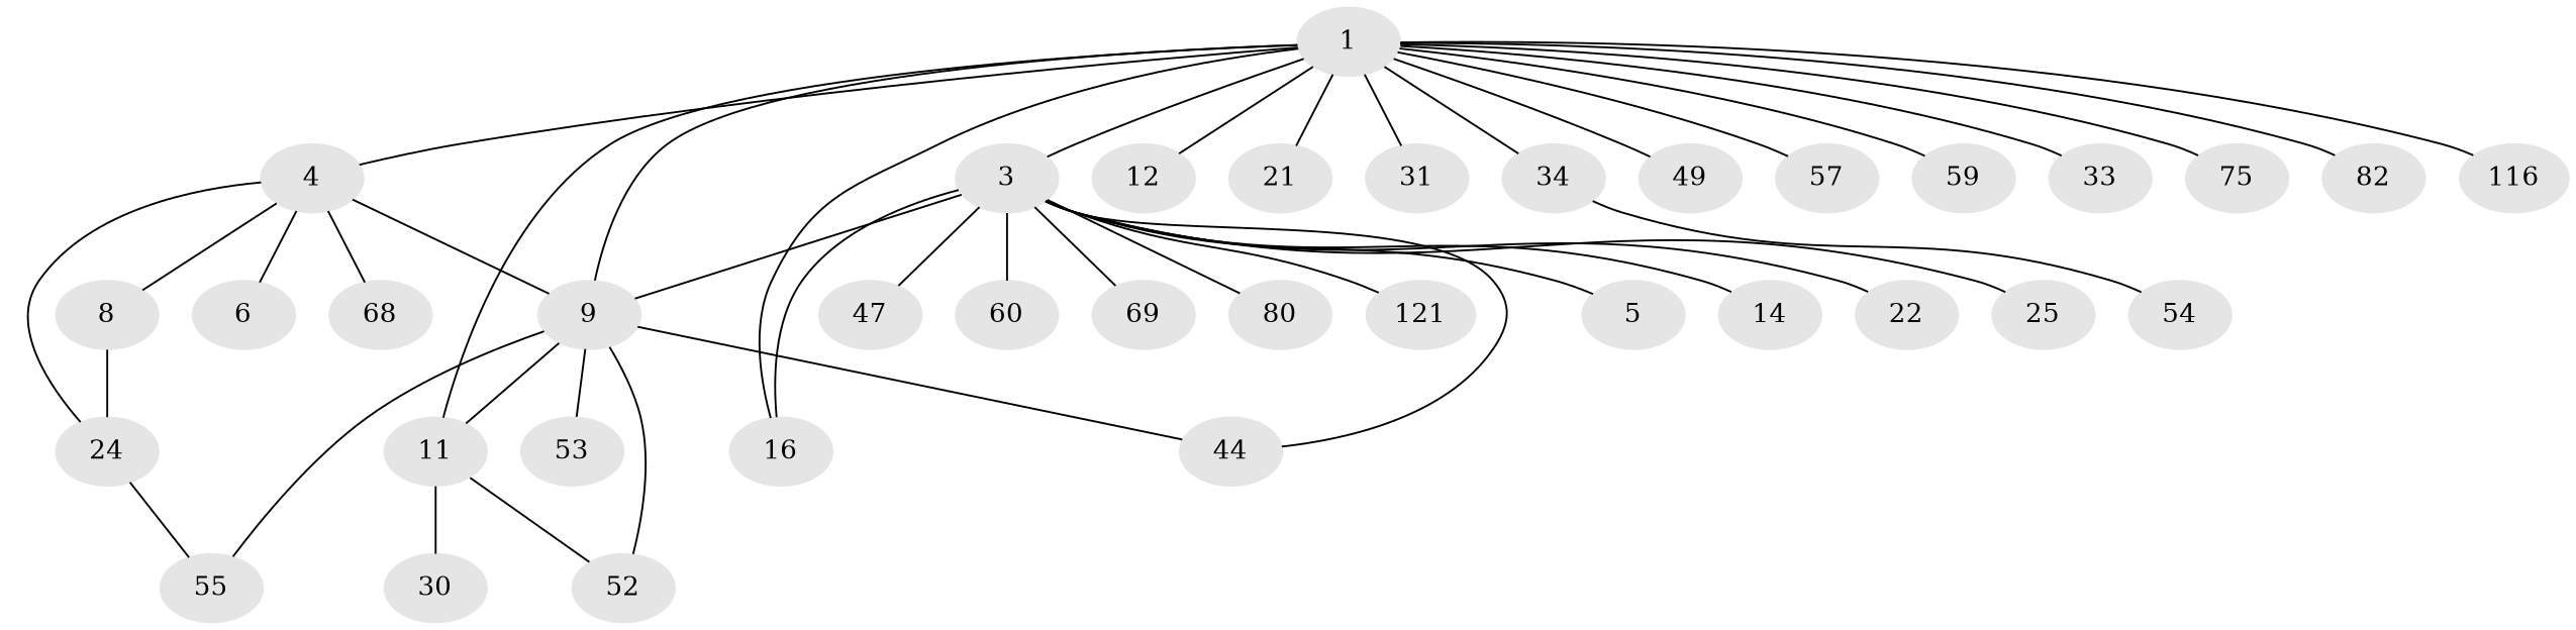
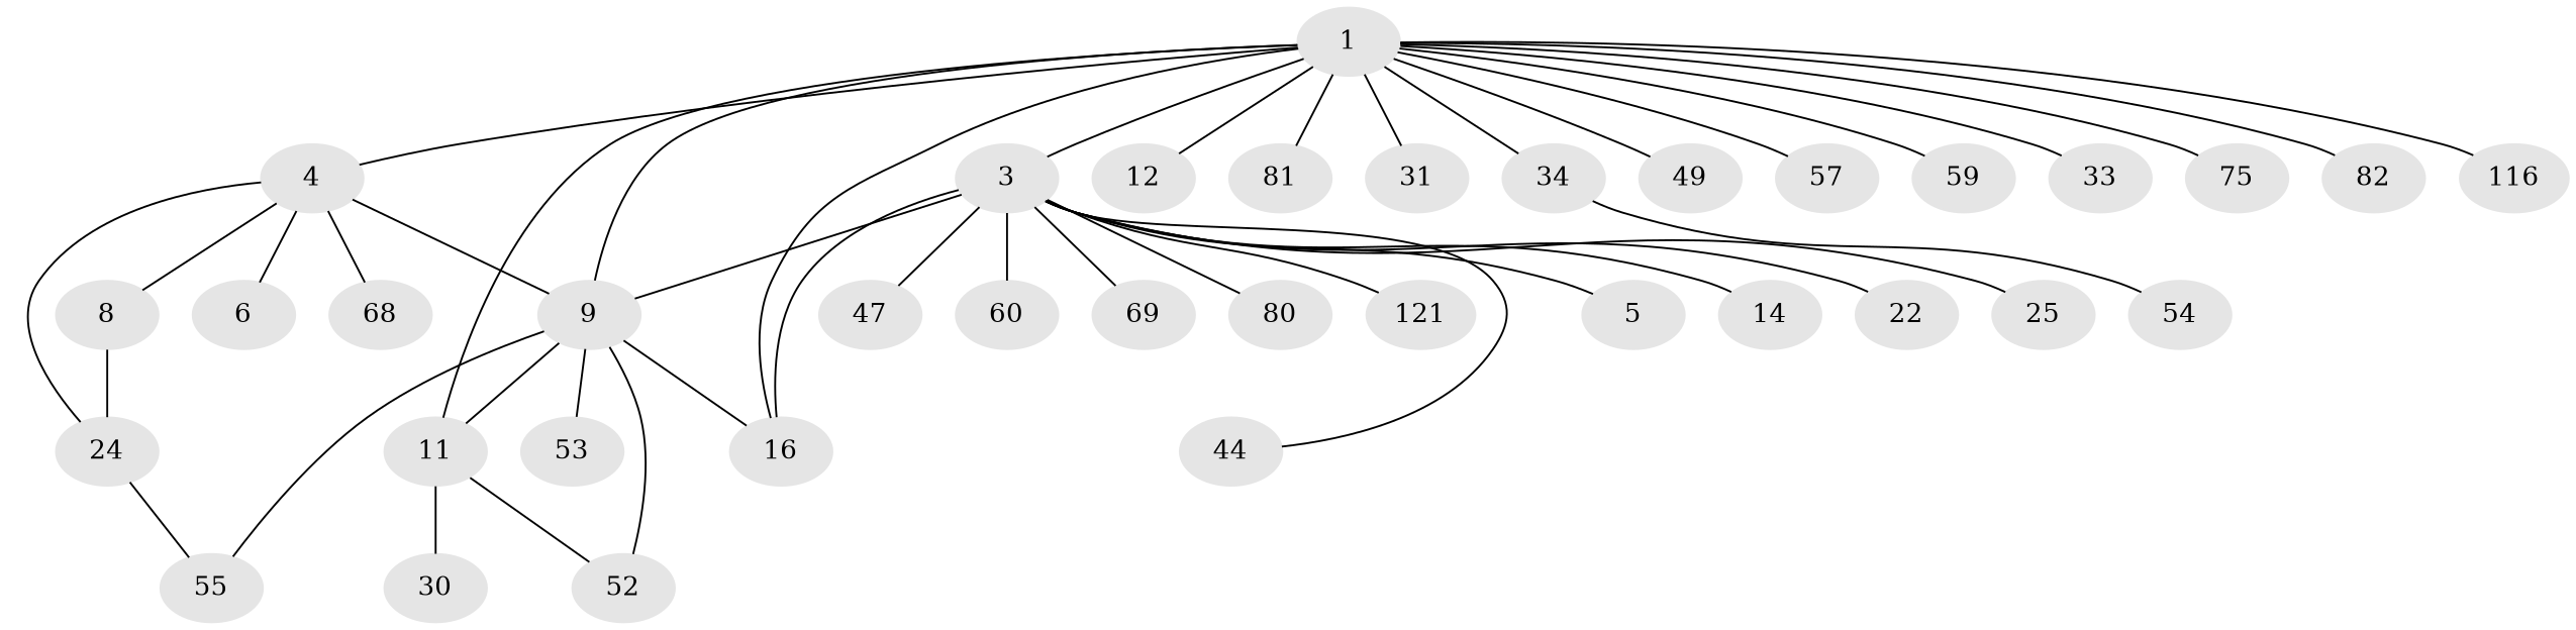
  graph {
    node [color=gray90 style=filled]
    1 [super="+2+35+90+108+91+74+43+41+7"]
    3 [super="+19"]
    4
    9 [super="+18+32+23+33+122+123+66+26+13+58+38+29+15"]
    11 [super="+47+20+87+119+81+106+56"]
    12 [super="+36"]
    16 [super="+42+28"]
-   21
+   21 [label=81]
    31 [super="+111"]
    34 [super="+40+109+45+62"]
    49
    57 [super="+99"]
    59
    n14 [label=33]
    75
    82
    116
    5
    14 [super="+76"]
    22 [super="+97"]
    25 [super="+92"]
    n22 [label=47 super="+118"]
    44
    60
    n25 [label=69]
    80
    121
    6
    8 [super="+17"]
    24 [super="+105+100"]
    n31 [label=68]
    52 [super="+110"]
    53
    55
    30
    54
    1 -- 3
    1 -- 4
    1 -- 9 [weight=2]
    1 -- 11
    1 -- 12
    1 -- 16
    1 -- 21 [weight=2]
    1 -- 31
    1 -- 34
    1 -- 49
    1 -- 57
    1 -- 59
    1 -- n14
    1 -- 75
    1 -- 82
    1 -- 116
    3 -- 9 [weight=2]
    3 -- 16
    3 -- 5
    3 -- 14
    3 -- 22
    3 -- 25
    3 -- n22
    3 -- 44
    3 -- 60
    3 -- n25
    3 -- 80
    3 -- 121
    4 -- 9
    4 -- 6
    4 -- 8
    4 -- 24
    4 -- n31
    9 -- 11 [weight=2]
-   9 -- 44
+   9 -- 16
    9 -- 52
    9 -- 53
    9 -- 55
    11 -- 52
    11 -- 30
    34 -- 54
    8 -- 24
    24 -- 55
  }
